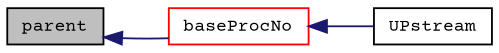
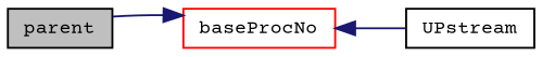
  digraph {
    fontname="Courier Prime"
    rankdir=LR
    node [color=black fontname="Courier Prime" fontsize=10 shape=record]
    edge [color=midnightblue dir=back fontname="Courier Prime" fontsize=10 labelfontname=Helvetica labelfontsize=10 style=solid]
    n1 [fillcolor=grey75 fontcolor=black height=0.2 label=parent style=filled width=0.4]
    n2 [color=red height=0.2 label=baseProcNo width=0.4]
    n3 [height=0.2 label=UPstream width=0.4]
-   n1 -> n2
+   n2 -> n1
    n2 -> n3
  }
